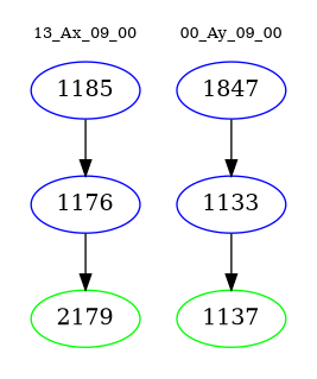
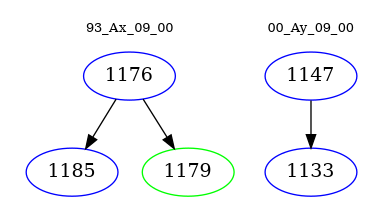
  digraph {
    node [color=blue]
    edge [color=black]
    n1 [label=1176]
    n2 [label=1185]
-   n3 [color=green label=2179]
+   n3 [color=green label=1179]
    n4 [label=1133]
-   n5 [color=green label=1137]
-   n6 [label=1847]
+   n6 [label=1147]
    subgraph cluster_1 {
      color=white
      fontsize=10
-     label="13_Ax_09_00"
+     label="93_Ax_09_00"
      n1
      n2
      n3
    }
    subgraph cluster_2 {
      color=white
      fontsize=10
      label="00_Ay_09_00"
      n4
-     n5
      n6
    }
-   n2 -> n1
+   n1 -> n2
    n1 -> n3
-   n4 -> n5
    n6 -> n4
  }
